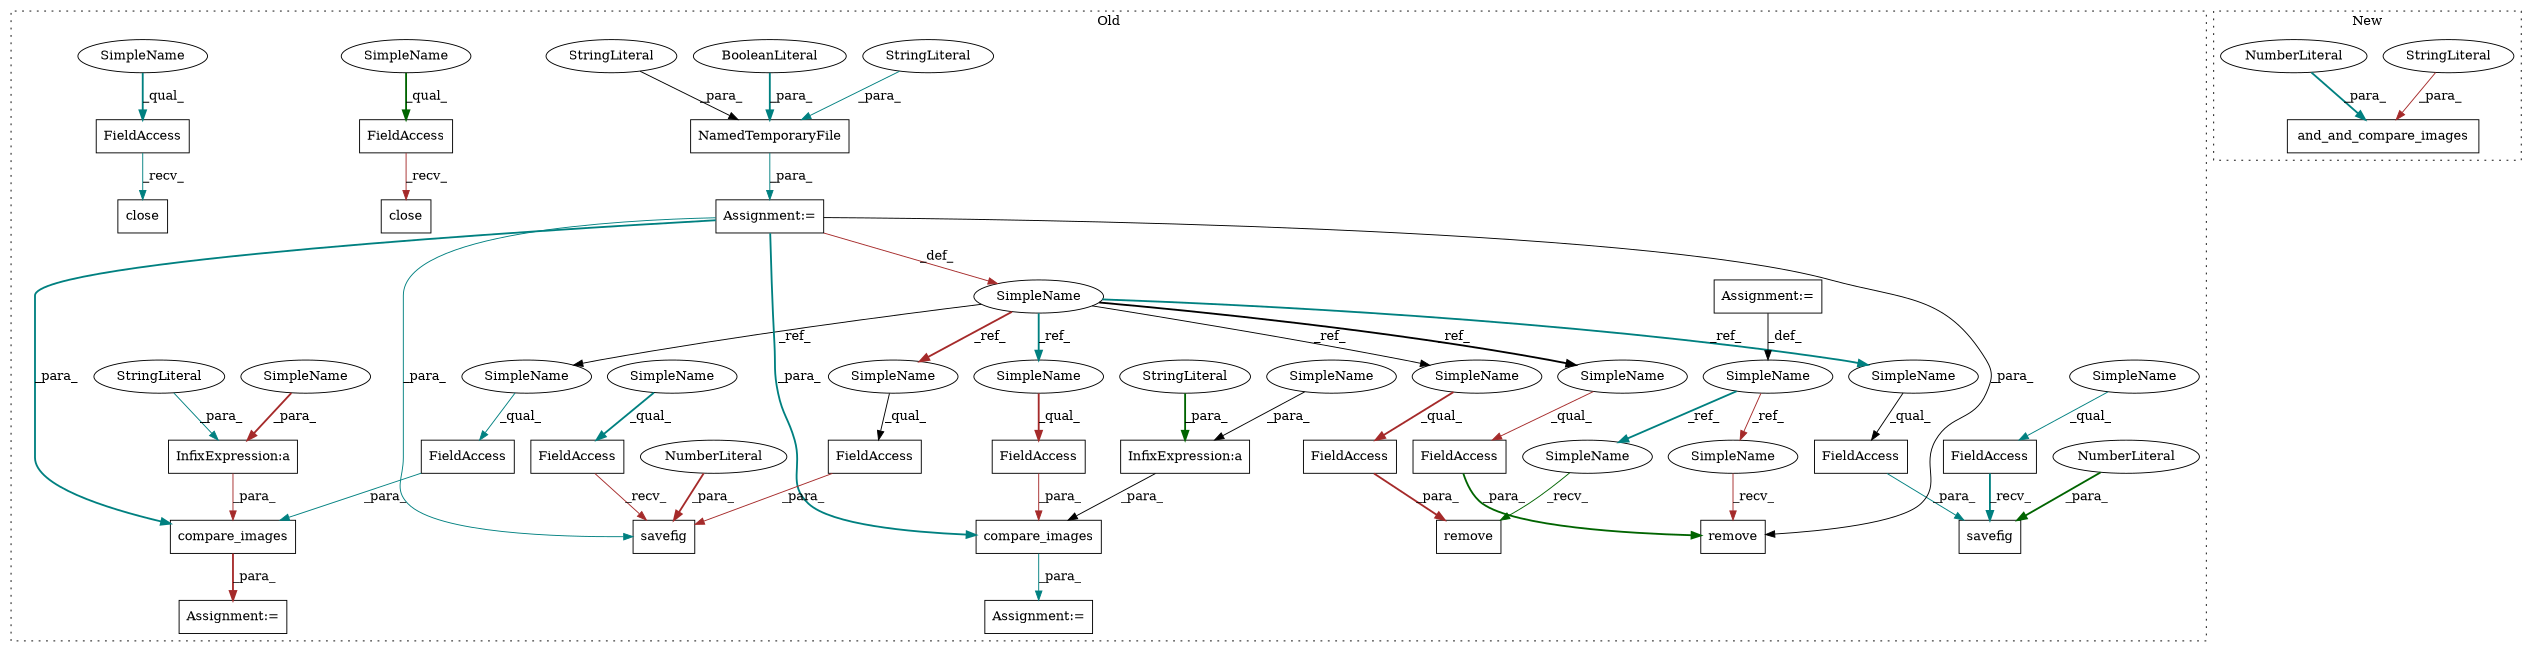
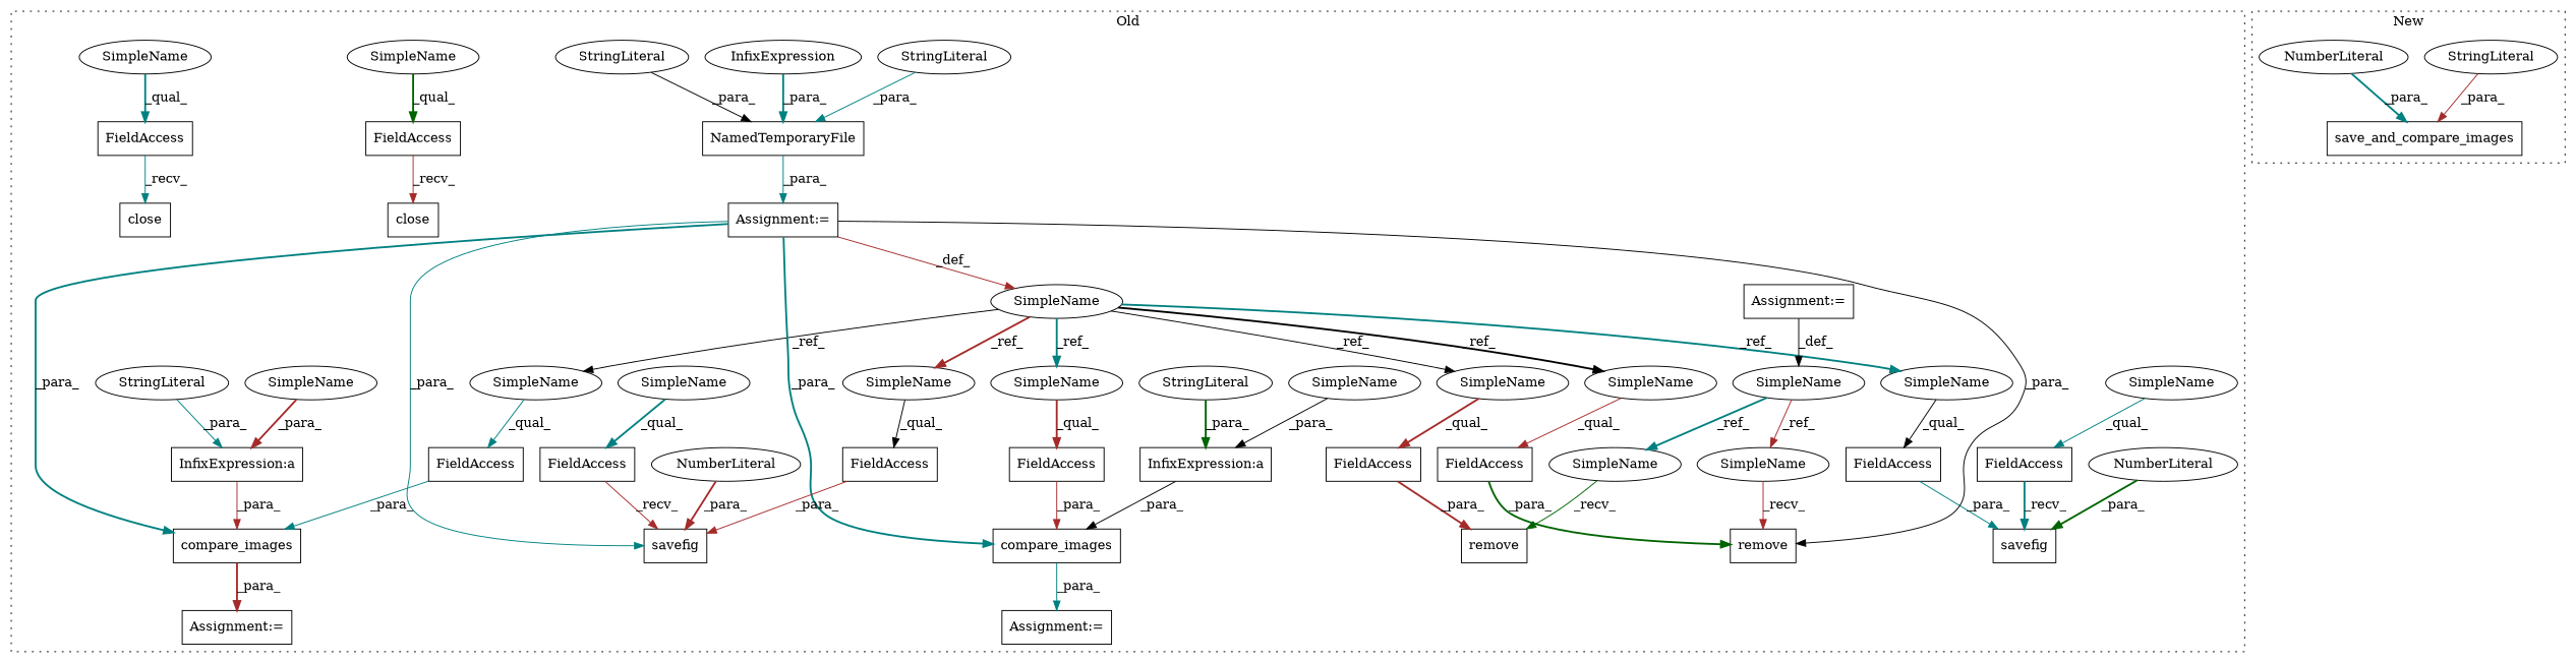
  digraph {
    node [a=42 l=7 s=4033 shape=box]
    edge [color=teal style=solid]
    n1 [a=32 l="8,1" label=savefig s="4025,4048"]
    n2 [a=34 l=2 label=NumberLiteral s=4046 shape=ellipse]
    n3 [a=32 l="19,1" label=NamedTemporaryFile s="3435,3496"]
    n4 [a=22 l=12 label=FieldAccess]
    n5 [label=SimpleName s=3427 shape=ellipse]
    n6 [a=22 l=12 label=FieldAccess s=3805]
    n7 [a=32 l="15,1" label=compare_images s="3754,3831"]
    n8 [a=27 l=3 label="InfixExpression:a" s=3773]
    n9 [a=22 l=12 label=FieldAccess s=4229]
    n10 [a=22 l=17 label=FieldAccess s=4007]
    n11 [a=22 l=17 label=FieldAccess s=4055]
-   n12 [a=9 l=5 label=BooleanLiteral s=3491 shape=ellipse]
+   n12 [a=9 l=5 label=InfixExpression s=3491 shape=ellipse]
    n13 [a=7 l=1 label="Assignment:=" s=3434]
    n14 [a=45 l=29 label=StringLiteral s=3461 shape=ellipse]
    n15 [a=45 l=6 label=StringLiteral s=3454 shape=ellipse]
    n16 [a=45 l=28 label=StringLiteral s=3776 shape=ellipse]
    n17 [a=7 l=1 label="Assignment:=" s=3753]
    n18 [a=32 label=close s=4073]
    n19 [a=32 l="7,1" label=remove s="4222,4241"]
    n20 [a=7 l=2 label="Assignment:=" s=3335]
    n21 [l=2 label=SimpleName s=3335 shape=ellipse]
    n22 [a=32 l="7,1" label=remove s="3873,3892"]
    n23 [a=22 l=12 label=FieldAccess s=4154]
    n24 [a=32 l="15,1" label=compare_images s="4090,4180"]
    n25 [a=27 l=3 label="InfixExpression:a" s=4109]
    n26 [a=22 l=12 label=FieldAccess s=3880]
    n27 [a=22 l=17 label=FieldAccess s=3671]
    n28 [a=22 l=17 label=FieldAccess s=3719]
    n29 [a=22 l=12 label=FieldAccess s=3697]
    n30 [a=32 l="8,1" label=savefig s="3689,3712"]
    n31 [a=34 l=2 label=NumberLiteral s=3710 shape=ellipse]
    n32 [a=7 l=1 label="Assignment:=" s=4089]
    n33 [a=32 label=close s=3737]
    n34 [a=45 l=41 label=StringLiteral s=4112 shape=ellipse]
    n35 [label=SimpleName s=3805 shape=ellipse]
    n36 [label=SimpleName s=3880 shape=ellipse]
    n37 [label=SimpleName s=3697 shape=ellipse]
    n38 [label=SimpleName s=4229 shape=ellipse]
    n39 [label=SimpleName shape=ellipse]
    n40 [label=SimpleName s=4154 shape=ellipse]
    n41 [l=10 label=SimpleName s=3671 shape=ellipse]
    n42 [l=10 label=SimpleName s=3719 shape=ellipse]
    n43 [l=10 label=SimpleName s=4055 shape=ellipse]
    n44 [l=10 label=SimpleName s=4007 shape=ellipse]
    n45 [l=4 label=SimpleName s=4105 shape=ellipse]
    n46 [l=4 label=SimpleName s=3769 shape=ellipse]
    n47 [l=2 label=SimpleName s=3870 shape=ellipse]
    n48 [l=2 label=SimpleName s=4219 shape=ellipse]
-   n49 [a=32 l="24,1" label=and_and_compare_images s="2451,2501"]
+   n49 [a=32 l="24,1" label=save_and_compare_images s="2451,2501"]
    n50 [a=45 l=23 label=StringLiteral s=2475 shape=ellipse]
    n51 [a=34 l=2 label=NumberLiteral s=2499 shape=ellipse]
    subgraph cluster_1 {
      label=Old
      style=dotted
      n1
      n2
      n3
      n4
      n5
      n6
      n7
      n8
      n9
      n10
      n11
      n12
      n13
      n14
      n15
      n16
      n17
      n18
      n19
      n20
      n21
      n22
      n23
      n24
      n25
      n26
      n27
      n28
      n29
      n30
      n31
      n32
      n33
      n34
      n35
      n36
      n37
      n38
      n39
      n40
      n41
      n42
      n43
      n44
      n45
      n46
      n47
      n48
    }
    subgraph cluster_2 {
      label=New
      style=dotted
      n49
      n50
      n51
    }
    n2 -> n1 [color=darkgreen label=_para_ style=bold]
    n3 -> n13 [label=_para_]
    n4 -> n1 [label=_para_]
    n5 -> n35 [label=_ref_ style=bold]
    n5 -> n36 [color=black label=_ref_]
    n5 -> n37 [color=brown label=_ref_ style=bold]
    n5 -> n38 [color=black label=_ref_ style=bold]
    n5 -> n39 [label=_ref_ style=bold]
    n5 -> n40 [color=black label=_ref_]
    n6 -> n7 [color=brown label=_para_]
    n7 -> n17 [label=_para_]
    n8 -> n7 [color=black label=_para_]
    n9 -> n19 [color=darkgreen label=_para_ style=bold]
    n10 -> n1 [label=_recv_ style=bold]
    n11 -> n18 [label=_recv_]
    n12 -> n3 [label=_para_ style=bold]
    n13 -> n5 [color=brown label=_def_]
    n13 -> n7 [label=_para_ style=bold]
    n13 -> n19 [color=black label=_para_]
    n13 -> n24 [label=_para_ style=bold]
    n13 -> n30 [label=_para_]
    n14 -> n3 [color=black label=_para_]
    n15 -> n3 [label=_para_]
    n16 -> n8 [color=darkgreen label=_para_ style=bold]
    n20 -> n21 [color=black label=_def_]
    n21 -> n47 [label=_ref_ style=bold]
    n21 -> n48 [color=brown label=_ref_]
    n23 -> n24 [label=_para_]
    n24 -> n32 [color=brown label=_para_ style=bold]
    n25 -> n24 [color=brown label=_para_]
    n26 -> n22 [color=brown label=_para_ style=bold]
    n27 -> n30 [color=brown label=_recv_]
    n28 -> n33 [color=brown label=_recv_]
    n29 -> n30 [color=brown label=_para_]
    n31 -> n30 [color=brown label=_para_ style=bold]
    n34 -> n25 [label=_para_]
    n35 -> n6 [color=brown label=_qual_ style=bold]
    n36 -> n26 [color=brown label=_qual_ style=bold]
    n37 -> n29 [color=black label=_qual_]
    n38 -> n9 [color=brown label=_qual_]
    n39 -> n4 [color=black label=_qual_]
    n40 -> n23 [label=_qual_]
    n41 -> n27 [label=_qual_ style=bold]
    n42 -> n28 [color=darkgreen label=_qual_ style=bold]
    n43 -> n11 [label=_qual_ style=bold]
    n44 -> n10 [label=_qual_]
    n45 -> n25 [color=brown label=_para_ style=bold]
    n46 -> n8 [color=black label=_para_]
    n47 -> n22 [color=darkgreen label=_recv_]
    n48 -> n19 [color=brown label=_recv_]
    n50 -> n49 [color=brown label=_para_]
    n51 -> n49 [label=_para_ style=bold]
  }
